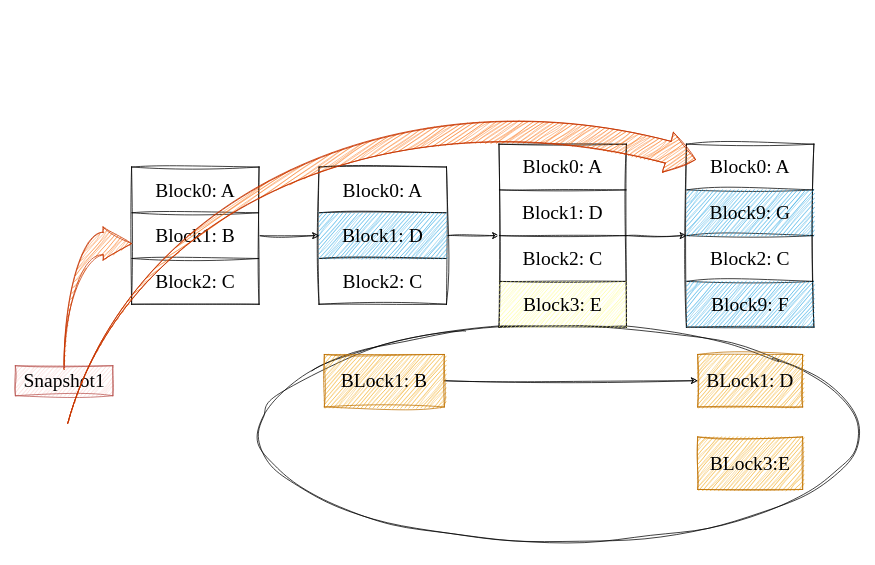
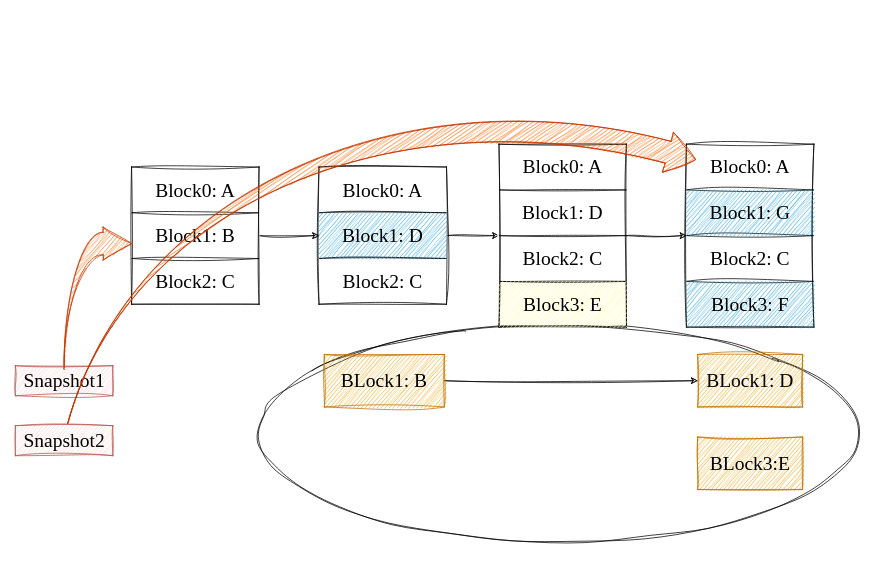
  <mxCell id="0" />
  <mxCell id="1" parent="0" />
  <mxCell id="2" value="" style="ellipse;whiteSpace=wrap;html=1;hachureGap=4;fontFamily=Times New Roman;fontSize=26;sketch=1;curveFitting=1;jiggle=2;" vertex="1" parent="1"><mxGeometry x="345" y="370" width="800" height="290" as="geometry" /></mxCell>
  <mxCell id="3" value="" style="edgeStyle=orthogonalEdgeStyle;rounded=0;hachureGap=4;orthogonalLoop=1;jettySize=auto;html=1;fontFamily=Times New Roman;fontSize=26;sketch=1;curveFitting=1;jiggle=2;" edge="1" parent="1" source="4" target="14"><mxGeometry relative="1" as="geometry" /></mxCell>
  <mxCell id="4" value="" style="shape=table;startSize=0;container=1;collapsible=0;childLayout=tableLayout;fontSize=26;hachureGap=4;fontFamily=Times New Roman;columnLines=1;rowLines=1;absoluteArcSize=0;sketch=1;curveFitting=1;jiggle=2;" vertex="1" parent="1"><mxGeometry x="175" y="160" width="170" height="183" as="geometry" /></mxCell>
  <mxCell id="5" value="" style="shape=tableRow;horizontal=0;startSize=0;swimlaneHead=0;swimlaneBody=0;strokeColor=inherit;top=0;left=0;bottom=0;right=0;collapsible=0;dropTarget=0;fillColor=none;points=[[0,0.5],[1,0.5]];portConstraint=eastwest;fontSize=26;hachureGap=4;fontFamily=Times New Roman;sketch=1;curveFitting=1;jiggle=2;" vertex="1" parent="4"><mxGeometry width="170" height="61" as="geometry" /></mxCell>
  <mxCell id="6" value="Block0: A" style="shape=partialRectangle;html=1;whiteSpace=wrap;connectable=0;strokeColor=inherit;overflow=hidden;fillColor=none;top=0;left=0;bottom=0;right=0;pointerEvents=1;fontSize=26;hachureGap=4;fontFamily=Times New Roman;sketch=1;curveFitting=1;jiggle=2;" vertex="1" parent="5"><mxGeometry width="170" height="61" as="geometry"><mxRectangle width="170" height="61" as="alternateBounds" /></mxGeometry></mxCell>
  <mxCell id="7" value="" style="shape=tableRow;horizontal=0;startSize=0;swimlaneHead=0;swimlaneBody=0;strokeColor=inherit;top=0;left=0;bottom=0;right=0;collapsible=0;dropTarget=0;fillColor=none;points=[[0,0.5],[1,0.5]];portConstraint=eastwest;fontSize=26;hachureGap=4;fontFamily=Times New Roman;sketch=1;curveFitting=1;jiggle=2;" vertex="1" parent="4"><mxGeometry y="61" width="170" height="61" as="geometry" /></mxCell>
  <mxCell id="8" value="Block1: B" style="shape=partialRectangle;html=1;whiteSpace=wrap;connectable=0;strokeColor=inherit;overflow=hidden;fillColor=none;top=0;left=0;bottom=0;right=0;pointerEvents=1;fontSize=26;hachureGap=4;fontFamily=Times New Roman;sketch=1;curveFitting=1;jiggle=2;" vertex="1" parent="7"><mxGeometry width="170" height="61" as="geometry"><mxRectangle width="170" height="61" as="alternateBounds" /></mxGeometry></mxCell>
  <mxCell id="9" value="" style="shape=tableRow;horizontal=0;startSize=0;swimlaneHead=0;swimlaneBody=0;strokeColor=inherit;top=0;left=0;bottom=0;right=0;collapsible=0;dropTarget=0;fillColor=none;points=[[0,0.5],[1,0.5]];portConstraint=eastwest;fontSize=26;hachureGap=4;fontFamily=Times New Roman;sketch=1;curveFitting=1;jiggle=2;" vertex="1" parent="4"><mxGeometry y="122" width="170" height="61" as="geometry" /></mxCell>
  <mxCell id="10" value="Block2: C" style="shape=partialRectangle;html=1;whiteSpace=wrap;connectable=0;strokeColor=inherit;overflow=hidden;fillColor=none;top=0;left=0;bottom=0;right=0;pointerEvents=1;fontSize=26;hachureGap=4;fontFamily=Times New Roman;sketch=1;curveFitting=1;jiggle=2;" vertex="1" parent="9"><mxGeometry width="170" height="61" as="geometry"><mxRectangle width="170" height="61" as="alternateBounds" /></mxGeometry></mxCell>
  <mxCell id="11" value="" style="html=1;shadow=0;dashed=0;align=center;verticalAlign=middle;shape=mxgraph.arrows2.jumpInArrow;dy=15;dx=38;arrowHead=44;hachureGap=4;fontFamily=Times New Roman;fontSize=26;fillColor=#fa6800;fontColor=#000000;strokeColor=#C73500;sketch=1;curveFitting=1;jiggle=2;" vertex="1" parent="1"><mxGeometry y="240" width="90" height="190" as="geometry" x="85" /></mxCell>
  <mxCell id="12" value="Snapshot1" style="text;html=1;align=center;verticalAlign=middle;resizable=0;points=[];autosize=1;fontFamily=Times New Roman;fontSize=26;fillColor=#f8cecc;strokeColor=#b85450;sketch=1;curveFitting=1;jiggle=2;" vertex="1" parent="1"><mxGeometry x="20" y="425" width="130" height="40" as="geometry" /></mxCell>
  <mxCell id="13" value="" style="edgeStyle=orthogonalEdgeStyle;rounded=0;hachureGap=4;orthogonalLoop=1;jettySize=auto;html=1;fontFamily=Times New Roman;fontSize=26;sketch=1;curveFitting=1;jiggle=2;" edge="1" parent="1" source="14" target="25"><mxGeometry relative="1" as="geometry" /></mxCell>
  <mxCell id="14" value="" style="shape=table;startSize=0;container=1;collapsible=0;childLayout=tableLayout;fontSize=26;hachureGap=4;fontFamily=Times New Roman;columnLines=1;rowLines=1;absoluteArcSize=0;sketch=1;curveFitting=1;jiggle=2;" vertex="1" parent="1"><mxGeometry x="425" y="160" width="170" height="183" as="geometry" /></mxCell>
  <mxCell id="15" value="" style="shape=tableRow;horizontal=0;startSize=0;swimlaneHead=0;swimlaneBody=0;strokeColor=inherit;top=0;left=0;bottom=0;right=0;collapsible=0;dropTarget=0;fillColor=none;points=[[0,0.5],[1,0.5]];portConstraint=eastwest;fontSize=26;hachureGap=4;fontFamily=Times New Roman;sketch=1;curveFitting=1;jiggle=2;" vertex="1" parent="14"><mxGeometry width="170" height="61" as="geometry" /></mxCell>
  <mxCell id="16" value="Block0: A" style="shape=partialRectangle;html=1;whiteSpace=wrap;connectable=0;strokeColor=inherit;overflow=hidden;fillColor=none;top=0;left=0;bottom=0;right=0;pointerEvents=1;fontSize=26;hachureGap=4;fontFamily=Times New Roman;sketch=1;curveFitting=1;jiggle=2;" vertex="1" parent="15"><mxGeometry width="170" height="61" as="geometry"><mxRectangle width="170" height="61" as="alternateBounds" /></mxGeometry></mxCell>
  <mxCell id="17" value="" style="shape=tableRow;horizontal=0;startSize=0;swimlaneHead=0;swimlaneBody=0;strokeColor=inherit;top=0;left=0;bottom=0;right=0;collapsible=0;dropTarget=0;fillColor=none;points=[[0,0.5],[1,0.5]];portConstraint=eastwest;fontSize=26;hachureGap=4;fontFamily=Times New Roman;sketch=1;curveFitting=1;jiggle=2;" vertex="1" parent="14"><mxGeometry y="61" width="170" height="61" as="geometry" /></mxCell>
  <mxCell id="18" value="Block1: D" style="shape=partialRectangle;html=1;whiteSpace=wrap;connectable=0;strokeColor=#006EAF;overflow=hidden;fillColor=#1ba1e2;top=0;left=0;bottom=0;right=0;pointerEvents=1;fontSize=26;hachureGap=4;fontFamily=Times New Roman;fontColor=#000000;sketch=1;curveFitting=1;jiggle=2;" vertex="1" parent="17"><mxGeometry width="170" height="61" as="geometry"><mxRectangle width="170" height="61" as="alternateBounds" /></mxGeometry></mxCell>
  <mxCell id="19" value="" style="shape=tableRow;horizontal=0;startSize=0;swimlaneHead=0;swimlaneBody=0;strokeColor=inherit;top=0;left=0;bottom=0;right=0;collapsible=0;dropTarget=0;fillColor=none;points=[[0,0.5],[1,0.5]];portConstraint=eastwest;fontSize=26;hachureGap=4;fontFamily=Times New Roman;sketch=1;curveFitting=1;jiggle=2;" vertex="1" parent="14"><mxGeometry y="122" width="170" height="61" as="geometry" /></mxCell>
  <mxCell id="20" value="Block2: C" style="shape=partialRectangle;html=1;whiteSpace=wrap;connectable=0;strokeColor=inherit;overflow=hidden;fillColor=none;top=0;left=0;bottom=0;right=0;pointerEvents=1;fontSize=26;hachureGap=4;fontFamily=Times New Roman;sketch=1;curveFitting=1;jiggle=2;" vertex="1" parent="19"><mxGeometry width="170" height="61" as="geometry"><mxRectangle width="170" height="61" as="alternateBounds" /></mxGeometry></mxCell>
  <mxCell id="21" value="" style="edgeStyle=orthogonalEdgeStyle;rounded=0;hachureGap=4;orthogonalLoop=1;jettySize=auto;html=1;fontFamily=Times New Roman;fontSize=26;sketch=1;curveFitting=1;jiggle=2;" edge="1" parent="1" source="22" target="43"><mxGeometry relative="1" as="geometry" /></mxCell>
  <mxCell id="22" value="BLock1: B" style="whiteSpace=wrap;html=1;hachureGap=4;fontFamily=Times New Roman;fontSize=26;fillColor=#f0a30a;strokeColor=#BD7000;fontColor=#000000;labelBackgroundColor=none;sketch=1;curveFitting=1;jiggle=2;" vertex="1" parent="1"><mxGeometry x="432.07" y="410" width="160" height="70" as="geometry" /></mxCell>
+ <mxCell id="23" value="Snapshot2" style="text;html=1;align=center;verticalAlign=middle;resizable=0;points=[];autosize=1;strokeColor=#b85450;fillColor=#f8cecc;fontFamily=Times New Roman;fontSize=26;sketch=1;curveFitting=1;jiggle=2;" vertex="1" parent="1"><mxGeometry x="20" y="505" width="130" height="40" as="geometry" /></mxCell>
  <mxCell id="24" value="" style="edgeStyle=orthogonalEdgeStyle;rounded=0;hachureGap=4;orthogonalLoop=1;jettySize=auto;html=1;fontFamily=Times New Roman;fontSize=26;sketch=1;curveFitting=1;jiggle=2;" edge="1" parent="1" source="25" target="34"><mxGeometry relative="1" as="geometry" /></mxCell>
  <mxCell id="25" value="" style="shape=table;startSize=0;container=1;collapsible=0;childLayout=tableLayout;fontSize=26;hachureGap=4;fontFamily=Times New Roman;columnLines=1;rowLines=1;absoluteArcSize=0;sketch=1;curveFitting=1;jiggle=2;" vertex="1" parent="1"><mxGeometry x="665" y="129.5" width="170" height="244" as="geometry" /></mxCell>
  <mxCell id="26" value="" style="shape=tableRow;horizontal=0;startSize=0;swimlaneHead=0;swimlaneBody=0;strokeColor=inherit;top=0;left=0;bottom=0;right=0;collapsible=0;dropTarget=0;fillColor=none;points=[[0,0.5],[1,0.5]];portConstraint=eastwest;fontSize=26;hachureGap=4;fontFamily=Times New Roman;sketch=1;curveFitting=1;jiggle=2;" vertex="1" parent="25"><mxGeometry width="170" height="61" as="geometry" /></mxCell>
  <mxCell id="27" value="Block0: A" style="shape=partialRectangle;html=1;whiteSpace=wrap;connectable=0;strokeColor=inherit;overflow=hidden;fillColor=none;top=0;left=0;bottom=0;right=0;pointerEvents=1;fontSize=26;hachureGap=4;fontFamily=Times New Roman;sketch=1;curveFitting=1;jiggle=2;" vertex="1" parent="26"><mxGeometry width="170" height="61" as="geometry"><mxRectangle width="170" height="61" as="alternateBounds" /></mxGeometry></mxCell>
  <mxCell id="28" value="" style="shape=tableRow;horizontal=0;startSize=0;swimlaneHead=0;swimlaneBody=0;strokeColor=inherit;top=0;left=0;bottom=0;right=0;collapsible=0;dropTarget=0;fillColor=none;points=[[0,0.5],[1,0.5]];portConstraint=eastwest;fontSize=26;hachureGap=4;fontFamily=Times New Roman;sketch=1;curveFitting=1;jiggle=2;" vertex="1" parent="25"><mxGeometry y="61" width="170" height="61" as="geometry" /></mxCell>
  <mxCell id="29" value="Block1: D" style="shape=partialRectangle;html=1;whiteSpace=wrap;connectable=0;strokeColor=inherit;overflow=hidden;fillColor=none;top=0;left=0;bottom=0;right=0;pointerEvents=1;fontSize=26;hachureGap=4;fontFamily=Times New Roman;sketch=1;curveFitting=1;jiggle=2;" vertex="1" parent="28"><mxGeometry width="170" height="61" as="geometry"><mxRectangle width="170" height="61" as="alternateBounds" /></mxGeometry></mxCell>
  <mxCell id="30" value="" style="shape=tableRow;horizontal=0;startSize=0;swimlaneHead=0;swimlaneBody=0;strokeColor=inherit;top=0;left=0;bottom=0;right=0;collapsible=0;dropTarget=0;fillColor=none;points=[[0,0.5],[1,0.5]];portConstraint=eastwest;fontSize=26;hachureGap=4;fontFamily=Times New Roman;sketch=1;curveFitting=1;jiggle=2;" vertex="1" parent="25"><mxGeometry y="122" width="170" height="61" as="geometry" /></mxCell>
  <mxCell id="31" value="Block2: C" style="shape=partialRectangle;html=1;whiteSpace=wrap;connectable=0;strokeColor=inherit;overflow=hidden;fillColor=none;top=0;left=0;bottom=0;right=0;pointerEvents=1;fontSize=26;hachureGap=4;fontFamily=Times New Roman;sketch=1;curveFitting=1;jiggle=2;" vertex="1" parent="30"><mxGeometry width="170" height="61" as="geometry"><mxRectangle width="170" height="61" as="alternateBounds" /></mxGeometry></mxCell>
  <mxCell id="32" value="" style="shape=tableRow;horizontal=0;startSize=0;swimlaneHead=0;swimlaneBody=0;strokeColor=inherit;top=0;left=0;bottom=0;right=0;collapsible=0;dropTarget=0;fillColor=none;points=[[0,0.5],[1,0.5]];portConstraint=eastwest;fontSize=26;hachureGap=4;fontFamily=Times New Roman;sketch=1;curveFitting=1;jiggle=2;" vertex="1" parent="25"><mxGeometry y="183" width="170" height="61" as="geometry" /></mxCell>
  <mxCell id="33" value="Block3: E" style="shape=partialRectangle;html=1;whiteSpace=wrap;connectable=0;strokeColor=#36393d;overflow=hidden;fillColor=#ffff88;top=0;left=0;bottom=0;right=0;pointerEvents=1;fontSize=26;hachureGap=4;fontFamily=Times New Roman;sketch=1;curveFitting=1;jiggle=2;" vertex="1" parent="32"><mxGeometry width="170" height="61" as="geometry"><mxRectangle width="170" height="61" as="alternateBounds" /></mxGeometry></mxCell>
  <mxCell id="34" value="" style="shape=table;startSize=0;container=1;collapsible=0;childLayout=tableLayout;fontSize=26;hachureGap=4;fontFamily=Times New Roman;columnLines=1;rowLines=1;absoluteArcSize=0;sketch=1;curveFitting=1;jiggle=2;" vertex="1" parent="1"><mxGeometry x="915" y="129.5" width="170" height="244" as="geometry" /></mxCell>
  <mxCell id="35" value="" style="shape=tableRow;horizontal=0;startSize=0;swimlaneHead=0;swimlaneBody=0;strokeColor=inherit;top=0;left=0;bottom=0;right=0;collapsible=0;dropTarget=0;fillColor=none;points=[[0,0.5],[1,0.5]];portConstraint=eastwest;fontSize=26;hachureGap=4;fontFamily=Times New Roman;sketch=1;curveFitting=1;jiggle=2;" vertex="1" parent="34"><mxGeometry width="170" height="61" as="geometry" /></mxCell>
  <mxCell id="36" value="Block0: A" style="shape=partialRectangle;html=1;whiteSpace=wrap;connectable=0;strokeColor=inherit;overflow=hidden;fillColor=none;top=0;left=0;bottom=0;right=0;pointerEvents=1;fontSize=26;hachureGap=4;fontFamily=Times New Roman;sketch=1;curveFitting=1;jiggle=2;" vertex="1" parent="35"><mxGeometry width="170" height="61" as="geometry"><mxRectangle width="170" height="61" as="alternateBounds" /></mxGeometry></mxCell>
  <mxCell id="37" value="" style="shape=tableRow;horizontal=0;startSize=0;swimlaneHead=0;swimlaneBody=0;strokeColor=#006EAF;top=0;left=0;bottom=0;right=0;collapsible=0;dropTarget=0;fillColor=#1ba1e2;points=[[0,0.5],[1,0.5]];portConstraint=eastwest;fontSize=26;hachureGap=4;fontFamily=Times New Roman;fontColor=#ffffff;sketch=1;curveFitting=1;jiggle=2;" vertex="1" parent="34"><mxGeometry y="61" width="170" height="61" as="geometry" /></mxCell>
- <mxCell id="38" value="Block9: G" style="shape=partialRectangle;html=1;whiteSpace=wrap;connectable=0;strokeColor=inherit;overflow=hidden;fillColor=none;top=0;left=0;bottom=0;right=0;pointerEvents=1;fontSize=26;hachureGap=4;fontFamily=Times New Roman;sketch=1;curveFitting=1;jiggle=2;" vertex="1" parent="37"><mxGeometry width="170" height="61" as="geometry"><mxRectangle width="170" height="61" as="alternateBounds" /></mxGeometry></mxCell>
+ <mxCell id="38" value="Block1: G" style="shape=partialRectangle;html=1;whiteSpace=wrap;connectable=0;strokeColor=inherit;overflow=hidden;fillColor=none;top=0;left=0;bottom=0;right=0;pointerEvents=1;fontSize=26;hachureGap=4;fontFamily=Times New Roman;sketch=1;curveFitting=1;jiggle=2;" vertex="1" parent="37"><mxGeometry width="170" height="61" as="geometry"><mxRectangle width="170" height="61" as="alternateBounds" /></mxGeometry></mxCell>
  <mxCell id="39" value="" style="shape=tableRow;horizontal=0;startSize=0;swimlaneHead=0;swimlaneBody=0;strokeColor=inherit;top=0;left=0;bottom=0;right=0;collapsible=0;dropTarget=0;fillColor=none;points=[[0,0.5],[1,0.5]];portConstraint=eastwest;fontSize=26;hachureGap=4;fontFamily=Times New Roman;sketch=1;curveFitting=1;jiggle=2;" vertex="1" parent="34"><mxGeometry y="122" width="170" height="61" as="geometry" /></mxCell>
  <mxCell id="40" value="Block2: C" style="shape=partialRectangle;html=1;whiteSpace=wrap;connectable=0;strokeColor=inherit;overflow=hidden;fillColor=none;top=0;left=0;bottom=0;right=0;pointerEvents=1;fontSize=26;hachureGap=4;fontFamily=Times New Roman;sketch=1;curveFitting=1;jiggle=2;" vertex="1" parent="39"><mxGeometry width="170" height="61" as="geometry"><mxRectangle width="170" height="61" as="alternateBounds" /></mxGeometry></mxCell>
  <mxCell id="41" value="" style="shape=tableRow;horizontal=0;startSize=0;swimlaneHead=0;swimlaneBody=0;strokeColor=#006EAF;top=0;left=0;bottom=0;right=0;collapsible=0;dropTarget=0;fillColor=#1ba1e2;points=[[0,0.5],[1,0.5]];portConstraint=eastwest;fontSize=26;hachureGap=4;fontFamily=Times New Roman;fontColor=#ffffff;sketch=1;curveFitting=1;jiggle=2;" vertex="1" parent="34"><mxGeometry y="183" width="170" height="61" as="geometry" /></mxCell>
- <mxCell id="42" value="Block9: F" style="shape=partialRectangle;html=1;whiteSpace=wrap;connectable=0;strokeColor=inherit;overflow=hidden;fillColor=none;top=0;left=0;bottom=0;right=0;pointerEvents=1;fontSize=26;hachureGap=4;fontFamily=Times New Roman;sketch=1;curveFitting=1;jiggle=2;" vertex="1" parent="41"><mxGeometry width="170" height="61" as="geometry"><mxRectangle width="170" height="61" as="alternateBounds" /></mxGeometry></mxCell>
+ <mxCell id="42" value="Block3: F" style="shape=partialRectangle;html=1;whiteSpace=wrap;connectable=0;strokeColor=inherit;overflow=hidden;fillColor=none;top=0;left=0;bottom=0;right=0;pointerEvents=1;fontSize=26;hachureGap=4;fontFamily=Times New Roman;sketch=1;curveFitting=1;jiggle=2;" vertex="1" parent="41"><mxGeometry width="170" height="61" as="geometry"><mxRectangle width="170" height="61" as="alternateBounds" /></mxGeometry></mxCell>
  <mxCell id="43" value="BLock1: D" style="whiteSpace=wrap;html=1;hachureGap=4;fontFamily=Times New Roman;fontSize=26;fillColor=#f0a30a;strokeColor=#BD7000;fontColor=#000000;sketch=1;curveFitting=1;jiggle=2;" vertex="1" parent="1"><mxGeometry x="930" y="410" width="140" height="70" as="geometry" /></mxCell>
  <mxCell id="44" value="" style="html=1;shadow=0;dashed=0;align=center;verticalAlign=middle;shape=mxgraph.arrows2.jumpInArrow;dy=15;dx=38;arrowHead=55;hachureGap=4;fontFamily=Times New Roman;movable=1;resizable=1;rotatable=1;deletable=1;editable=1;locked=0;connectable=1;rotation=15;fontSize=26;fillColor=#fa6800;fontColor=#000000;strokeColor=#C73500;sketch=1;curveFitting=1;jiggle=2;" vertex="1" parent="1"><mxGeometry x="153.18" y="20.65" width="717.78" height="584.05" as="geometry" /></mxCell>
  <mxCell id="45" value="BLock3:E" style="whiteSpace=wrap;html=1;hachureGap=4;fontFamily=Times New Roman;fontSize=26;fillColor=#f0a30a;strokeColor=#BD7000;fontColor=#000000;sketch=1;curveFitting=1;jiggle=2;" vertex="1" parent="1"><mxGeometry x="930" y="520" width="140" height="70" as="geometry" /></mxCell>
